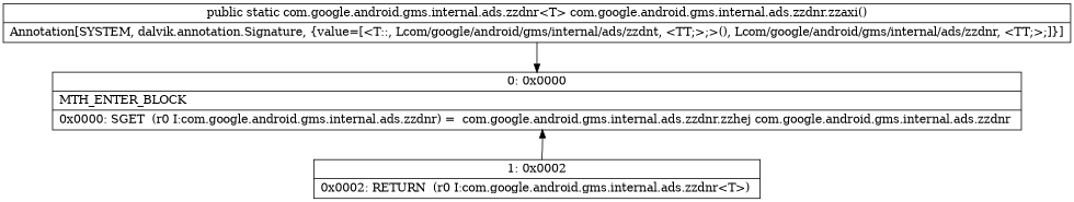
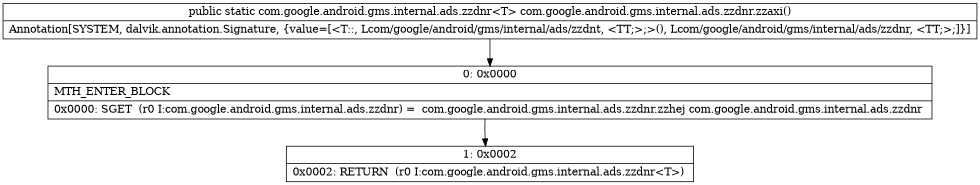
  digraph {
    node [shape=record]
    n1 [label="{0\:\ 0x0000|MTH_ENTER_BLOCK\l|0x0000: SGET  (r0 I:com.google.android.gms.internal.ads.zzdnr) =  com.google.android.gms.internal.ads.zzdnr.zzhej com.google.android.gms.internal.ads.zzdnr \l}"]
    n2 [label="{1\:\ 0x0002|0x0002: RETURN  (r0 I:com.google.android.gms.internal.ads.zzdnr\<T\>) \l}"]
    n3 [label="{public static com.google.android.gms.internal.ads.zzdnr\<T\> com.google.android.gms.internal.ads.zzdnr.zzaxi()  | Annotation[SYSTEM, dalvik.annotation.Signature, \{value=[\<T::, Lcom\/google\/android\/gms\/internal\/ads\/zzdnt, \<TT;\>;\>(), Lcom\/google\/android\/gms\/internal\/ads\/zzdnr, \<TT;\>;]\}]\l}"]
-   n2 -> n1
+   n1 -> n2
    n3 -> n1
  }
